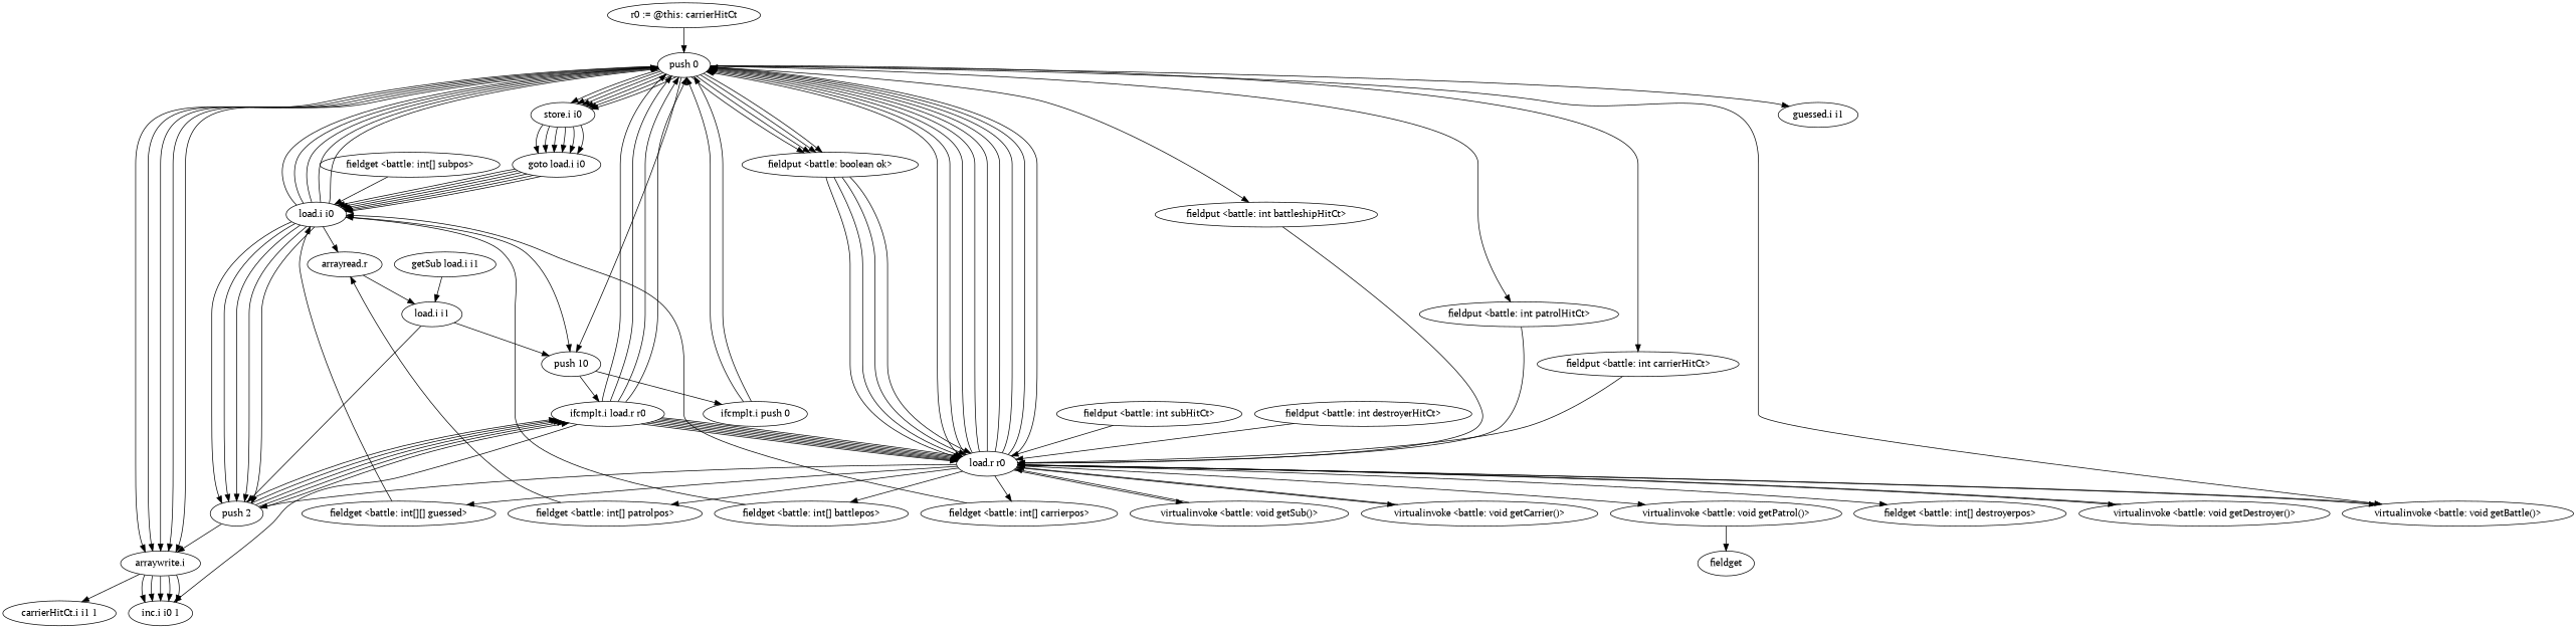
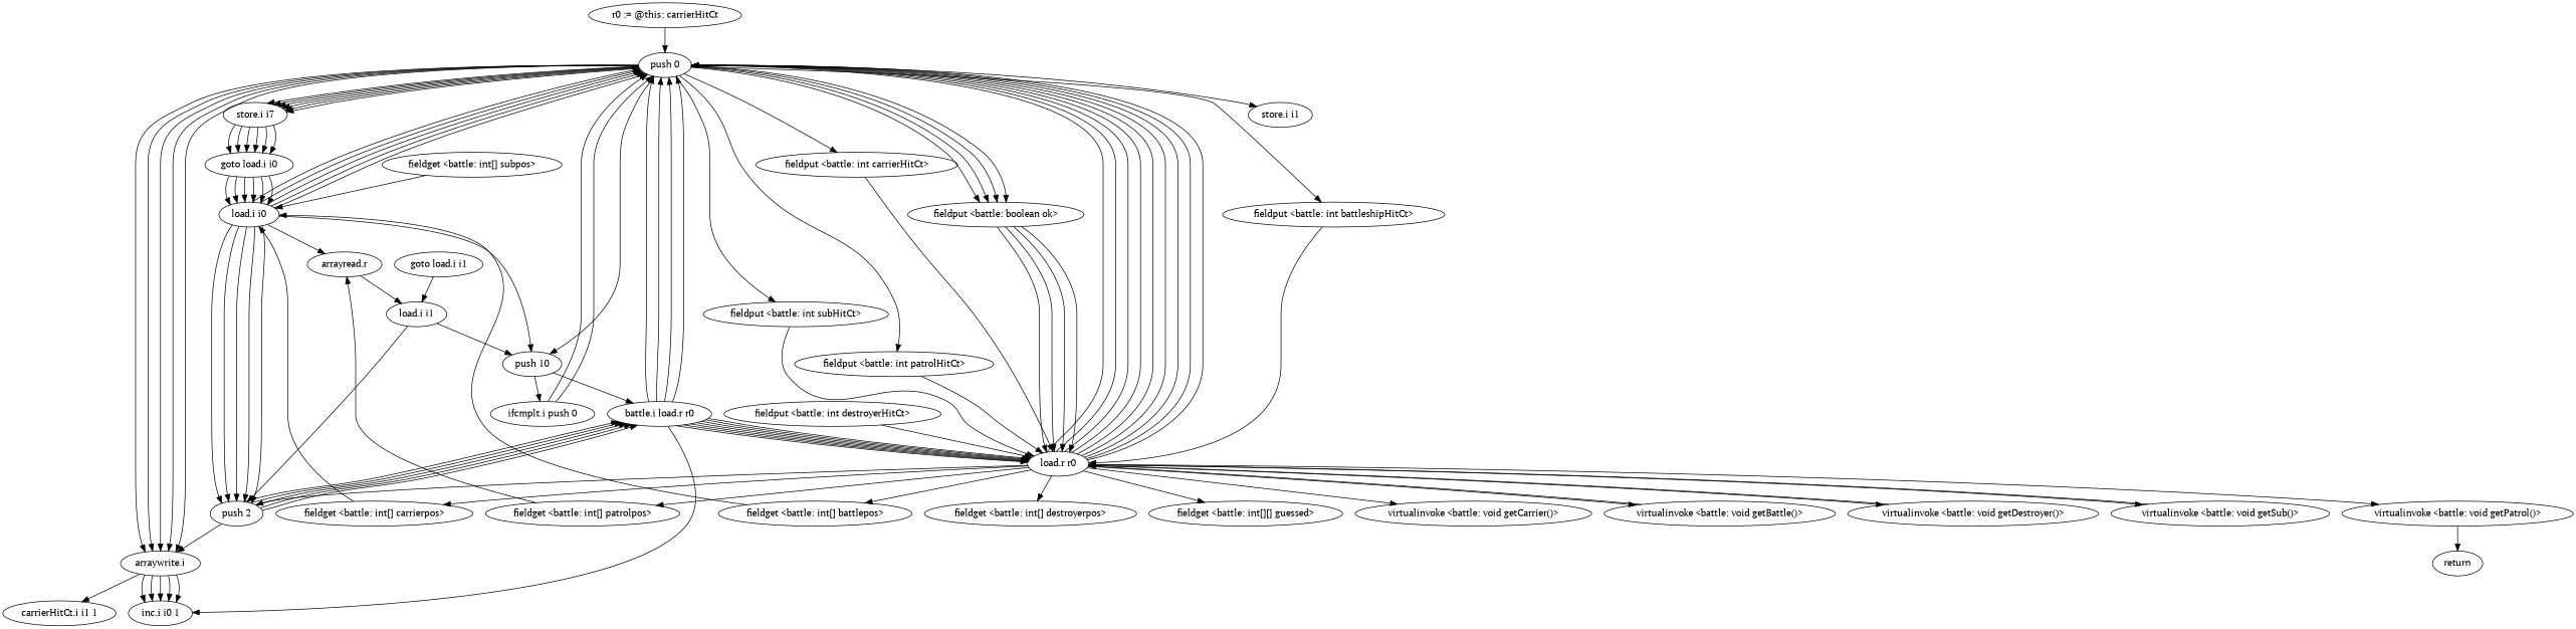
  digraph {
    fontname="PT Serif"
    node [fontname="PT Serif"]
    edge [fontname="PT Serif"]
    n1 [label="r0 := @this: carrierHitCt"]
    "push 0"
-   "store.i i0"
+   "store.i i0" [label="store.i i7"]
    "fieldput <battle: int battleshipHitCt>"
    "fieldput <battle: int subHitCt>"
    "fieldput <battle: int patrolHitCt>"
    "fieldput <battle: int carrierHitCt>"
    "fieldput <battle: boolean ok>"
    "arraywrite.i"
-   "store.i i1" [label="guessed.i i1"]
+   "store.i i1"
    "push 10"
    "goto load.i i0"
    "load.r r0"
    "fieldput <battle: int destroyerHitCt>"
    "inc.i i0 1"
    n16 [label="carrierHitCt.i i1 1"]
    "load.i i0"
    "push 2"
    "arrayread.r"
    "ifcmplt.i push 0"
-   "ifcmplt.i load.r r0"
+   "ifcmplt.i load.r r0" [label="battle.i load.r r0"]
    "load.i i1"
    "virtualinvoke <battle: void getCarrier()>"
    "virtualinvoke <battle: void getBattle()>"
    "virtualinvoke <battle: void getDestroyer()>"
    "virtualinvoke <battle: void getSub()>"
    "virtualinvoke <battle: void getPatrol()>"
    "fieldget <battle: int[] battlepos>"
    "fieldget <battle: int[] carrierpos>"
    "fieldget <battle: int[] destroyerpos>"
    "fieldget <battle: int[] patrolpos>"
    "fieldget <battle: int[][] guessed>"
-   return [label=fieldget]
+   return
    "fieldget <battle: int[] subpos>"
-   "goto load.i i1" [label="getSub load.i i1"]
+   "goto load.i i1"
    n1 -> "push 0"
    "push 0" -> "store.i i0"
    "push 0" -> "store.i i0"
    "push 0" -> "store.i i0"
    "push 0" -> "store.i i0"
    "push 0" -> "store.i i0"
    "push 0" -> "store.i i0"
    "push 0" -> "fieldput <battle: int battleshipHitCt>"
-   "push 0" -> "virtualinvoke <battle: void getBattle()>"
+   "push 0" -> "fieldput <battle: int subHitCt>"
    "push 0" -> "fieldput <battle: int patrolHitCt>"
    "push 0" -> "fieldput <battle: int carrierHitCt>"
    "push 0" -> "fieldput <battle: boolean ok>"
    "push 0" -> "fieldput <battle: boolean ok>"
    "push 0" -> "fieldput <battle: boolean ok>"
    "push 0" -> "fieldput <battle: boolean ok>"
    "push 0" -> "arraywrite.i"
    "push 0" -> "arraywrite.i"
    "push 0" -> "arraywrite.i"
    "push 0" -> "arraywrite.i"
    "push 0" -> "arraywrite.i"
    "push 0" -> "store.i i1"
    "push 0" -> "push 10"
    "store.i i0" -> "goto load.i i0"
    "store.i i0" -> "goto load.i i0"
    "store.i i0" -> "goto load.i i0"
    "store.i i0" -> "goto load.i i0"
    "store.i i0" -> "goto load.i i0"
    "store.i i0" -> "goto load.i i0"
    "fieldput <battle: int battleshipHitCt>" -> "load.r r0"
    "fieldput <battle: int subHitCt>" -> "load.r r0"
    "fieldput <battle: int patrolHitCt>" -> "load.r r0"
    "fieldput <battle: int carrierHitCt>" -> "load.r r0"
    "fieldput <battle: boolean ok>" -> "load.r r0"
    "fieldput <battle: boolean ok>" -> "load.r r0"
    "fieldput <battle: boolean ok>" -> "load.r r0"
    "fieldput <battle: boolean ok>" -> "load.r r0"
    "arraywrite.i" -> "inc.i i0 1"
    "arraywrite.i" -> "inc.i i0 1"
    "arraywrite.i" -> "inc.i i0 1"
    "arraywrite.i" -> "inc.i i0 1"
    "arraywrite.i" -> "inc.i i0 1"
    "arraywrite.i" -> n16
    "push 10" -> "ifcmplt.i push 0"
    "push 10" -> "ifcmplt.i load.r r0"
    "goto load.i i0" -> "load.i i0"
    "goto load.i i0" -> "load.i i0"
    "goto load.i i0" -> "load.i i0"
    "goto load.i i0" -> "load.i i0"
    "goto load.i i0" -> "load.i i0"
    "goto load.i i0" -> "load.i i0"
    "load.r r0" -> "push 0"
    "load.r r0" -> "push 0"
    "load.r r0" -> "push 0"
    "load.r r0" -> "push 0"
    "load.r r0" -> "push 0"
    "load.r r0" -> "push 0"
    "load.r r0" -> "push 0"
    "load.r r0" -> "push 0"
    "load.r r0" -> "push 0"
    "load.r r0" -> "push 2"
    "load.r r0" -> "virtualinvoke <battle: void getCarrier()>"
    "load.r r0" -> "virtualinvoke <battle: void getBattle()>"
    "load.r r0" -> "virtualinvoke <battle: void getDestroyer()>"
    "load.r r0" -> "virtualinvoke <battle: void getSub()>"
    "load.r r0" -> "virtualinvoke <battle: void getPatrol()>"
    "load.r r0" -> "fieldget <battle: int[] battlepos>"
    "load.r r0" -> "fieldget <battle: int[] carrierpos>"
    "load.r r0" -> "fieldget <battle: int[] destroyerpos>"
    "load.r r0" -> "fieldget <battle: int[] patrolpos>"
    "load.r r0" -> "fieldget <battle: int[][] guessed>"
    "fieldput <battle: int destroyerHitCt>" -> "load.r r0"
    "load.i i0" -> "push 0"
    "load.i i0" -> "push 0"
    "load.i i0" -> "push 0"
    "load.i i0" -> "push 0"
    "load.i i0" -> "push 0"
    "load.i i0" -> "push 10"
    "load.i i0" -> "push 2"
    "load.i i0" -> "push 2"
    "load.i i0" -> "push 2"
    "load.i i0" -> "push 2"
    "load.i i0" -> "push 2"
    "load.i i0" -> "arrayread.r"
    "push 2" -> "arraywrite.i"
    "push 2" -> "ifcmplt.i load.r r0"
    "push 2" -> "ifcmplt.i load.r r0"
    "push 2" -> "ifcmplt.i load.r r0"
    "push 2" -> "ifcmplt.i load.r r0"
    "push 2" -> "ifcmplt.i load.r r0"
    "arrayread.r" -> "load.i i1"
    "ifcmplt.i push 0" -> "push 0"
    "ifcmplt.i push 0" -> "push 0"
    "ifcmplt.i load.r r0" -> "push 0"
    "ifcmplt.i load.r r0" -> "push 0"
    "ifcmplt.i load.r r0" -> "push 0"
    "ifcmplt.i load.r r0" -> "push 0"
    "ifcmplt.i load.r r0" -> "load.r r0"
    "ifcmplt.i load.r r0" -> "load.r r0"
    "ifcmplt.i load.r r0" -> "load.r r0"
    "ifcmplt.i load.r r0" -> "load.r r0"
    "ifcmplt.i load.r r0" -> "load.r r0"
    "ifcmplt.i load.r r0" -> "load.r r0"
    "ifcmplt.i load.r r0" -> "load.r r0"
    "ifcmplt.i load.r r0" -> "inc.i i0 1"
    "load.i i1" -> "push 10"
    "load.i i1" -> "push 2"
-   "virtualinvoke <battle: void getCarrier()>" -> "load.r r0"
    "virtualinvoke <battle: void getBattle()>" -> "load.r r0"
    "virtualinvoke <battle: void getDestroyer()>" -> "load.r r0"
    "virtualinvoke <battle: void getSub()>" -> "load.r r0"
    "virtualinvoke <battle: void getPatrol()>" -> return
    "fieldget <battle: int[] battlepos>" -> "load.i i0"
    "fieldget <battle: int[] carrierpos>" -> "load.i i0"
    "fieldget <battle: int[] patrolpos>" -> "arrayread.r"
-   "fieldget <battle: int[][] guessed>" -> "load.i i0"
    "fieldget <battle: int[] subpos>" -> "load.i i0"
    "goto load.i i1" -> "load.i i1"
  }
